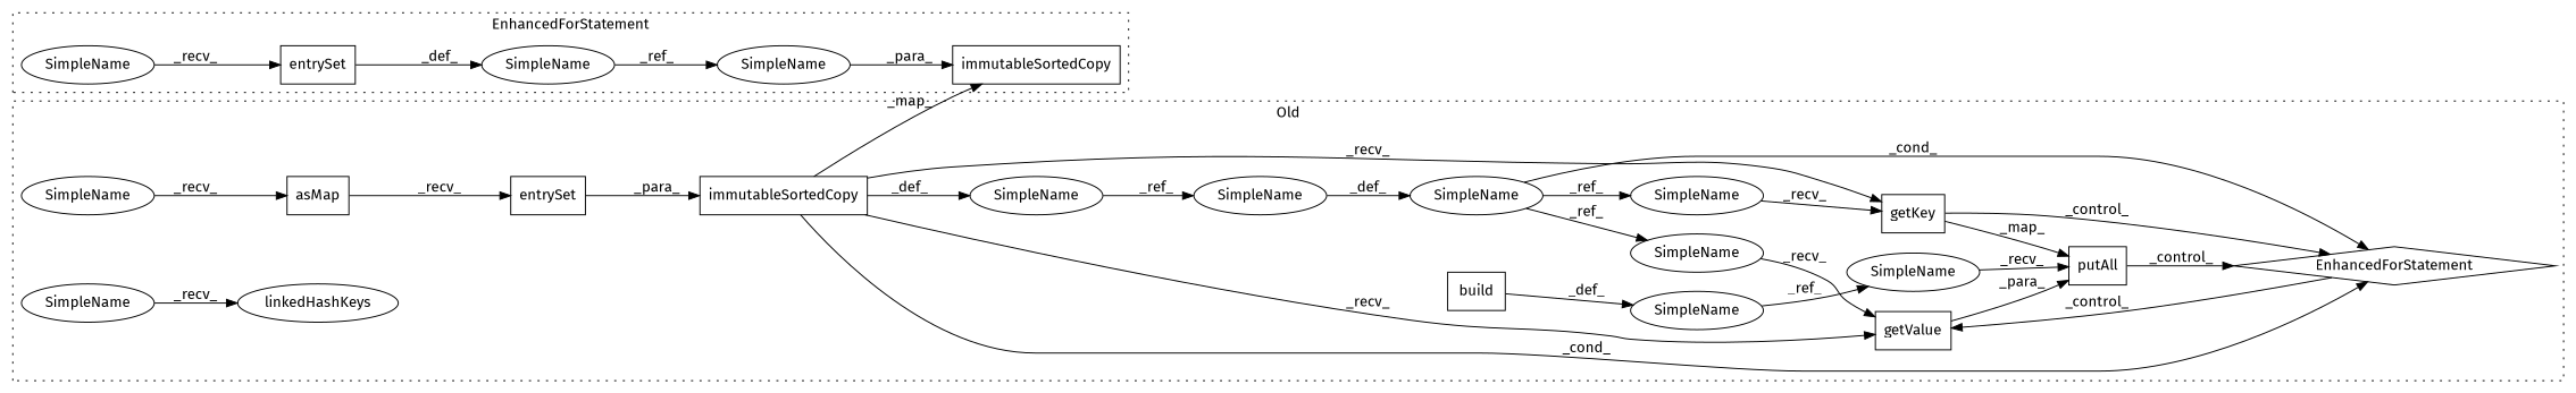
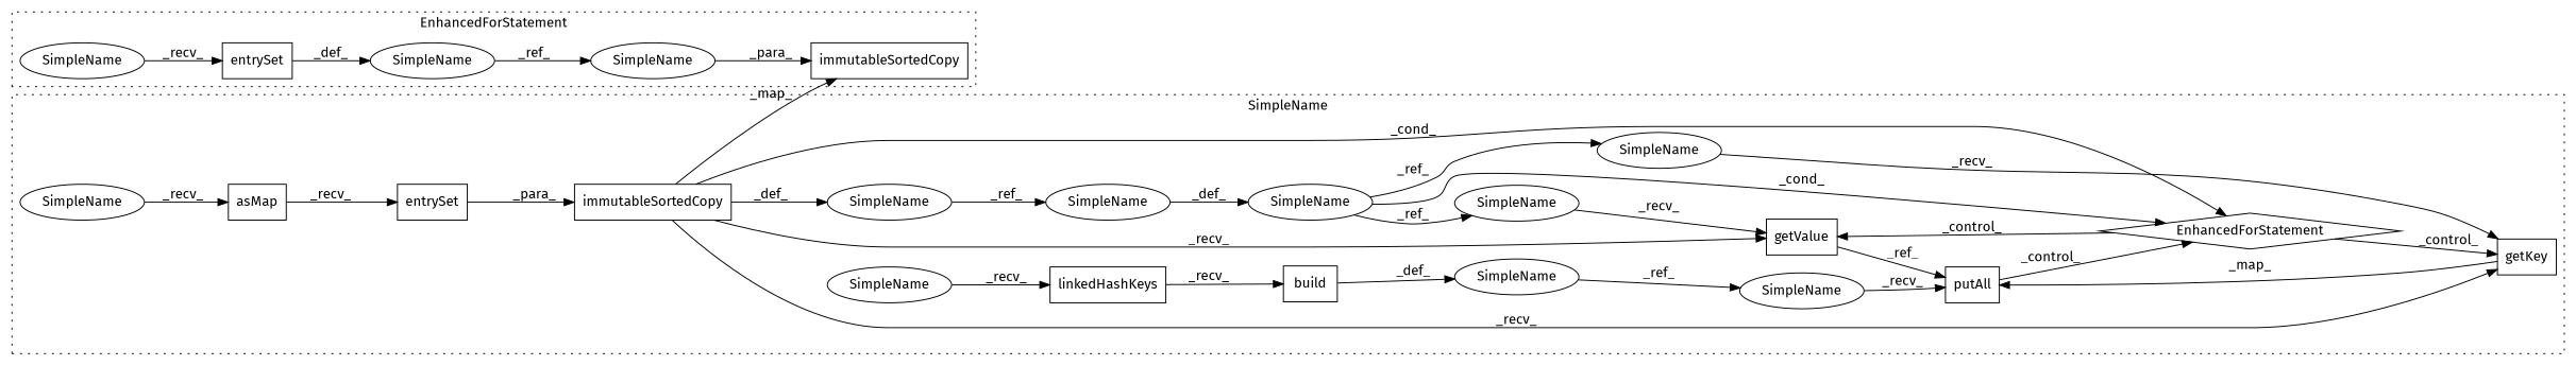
  digraph {
    fontname="Fira Sans"
    rankdir=LR
    node [a=42 fontname="Fira Sans" l=10 shape=ellipse]
    edge [fontname="Fira Sans"]
    n1 [a=32 l="20,1" label=immutableSortedCopy s="9944,9998" shape=box]
    n2 [l=5 label=SimpleName s=10042]
    n3 [a=32 label=getValue s=10111 shape=box]
    n4 [a=32 l=8 label=getKey s=10095 shape=box]
    n5 [a=32 label=entrySet s=9988 shape=box]
    n6 [a=32 l=7 label=asMap s=9980 shape=box]
    n7 [a=70 l="5,2" label=EnhancedForStatement s="10009,10057" shape=diamond]
    n8 [a=32 l="7,1" label=putAll s="10082,10121" shape=box]
-   n9 [a=32 l=16 label=linkedHashKeys s=9755]
+   n9 [a=32 l=16 label=linkedHashKeys s=9755 shape=box]
    n10 [a=32 l=7 label=build s=9796 shape=box]
    n11 [label=SimpleName s=9714]
    n12 [l=15 label=SimpleName s=9964]
    n13 [l=7 label=SimpleName s=9847]
    n14 [l=7 label=SimpleName s=10050]
    n15 [l=15 label=SimpleName s=9739]
    n16 [l=5 label=SimpleName s=10105]
    n17 [l=5 label=SimpleName s=10089]
    n18 [label=SimpleName s=10071]
    n19 [a=32 l="20,1" label=immutableSortedCopy s="10325,10355" shape=box]
    n20 [label=SimpleName s=10192]
    n21 [a=32 label=entrySet s=10216 shape=box]
    n22 [label=SimpleName s=10205]
    n23 [label=SimpleName s=10345]
    subgraph cluster_1 {
-     label=Old
+     label=SimpleName
      style=dotted
      n1
      n2
      n3
      n4
      n5
      n6
      n7
      n8
      n9
      n10
      n11
      n12
      n13
      n14
      n15
      n16
      n17
      n18
    }
    subgraph cluster_2 {
      label=EnhancedForStatement
      style=dotted
      n19
      n20
      n21
      n22
      n23
    }
    n1 -> n3 [label=_recv_]
    n1 -> n4 [label=_recv_]
    n1 -> n7 [label=_cond_]
    n1 -> n13 [label=_def_]
    n1 -> n19 [label=_map_]
    n2 -> n7 [label=_cond_]
    n2 -> n16 [label=_ref_]
    n2 -> n17 [label=_ref_]
-   n3 -> n8 [label=_para_]
+   n3 -> n8 [label=_ref_]
    n4 -> n8 [label=_map_]
    n5 -> n1 [label=_para_]
    n6 -> n5 [label=_recv_]
    n7 -> n3 [label=_control_]
-   n4 -> n7 [label=_control_]
+   n7 -> n4 [label=_control_]
    n8 -> n7 [label=_control_]
+   n9 -> n10 [label=_recv_]
    n10 -> n11 [label=_def_]
    n11 -> n18 [label=_ref_]
    n12 -> n6 [label=_recv_]
    n13 -> n14 [label=_ref_]
    n14 -> n2 [label=_def_]
    n15 -> n9 [label=_recv_]
    n16 -> n3 [label=_recv_]
    n17 -> n4 [label=_recv_]
    n18 -> n8 [label=_recv_]
    n20 -> n23 [label=_ref_]
    n21 -> n20 [label=_def_]
    n22 -> n21 [label=_recv_]
    n23 -> n19 [label=_para_]
  }
